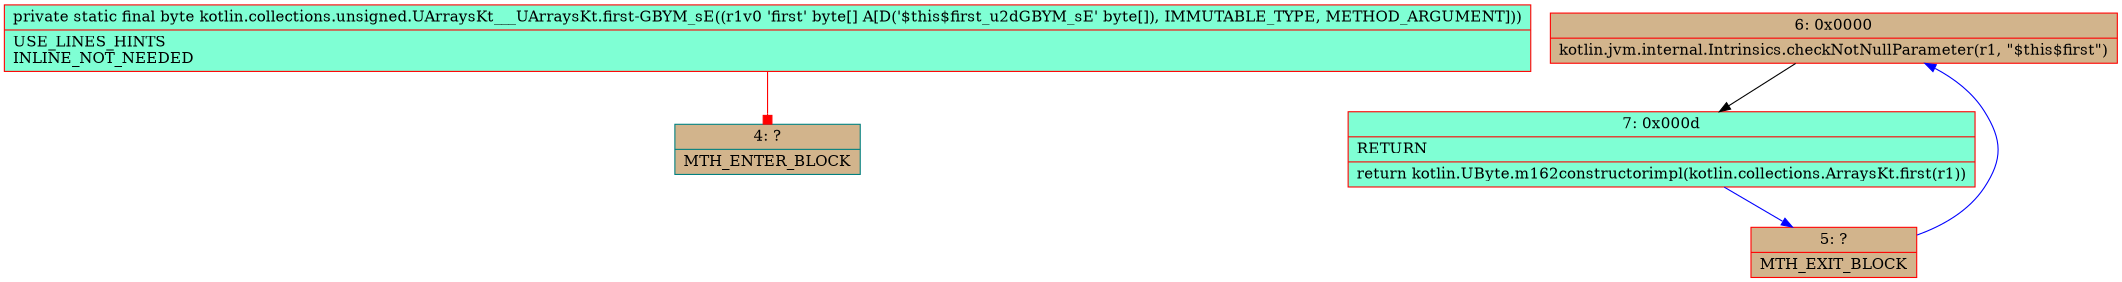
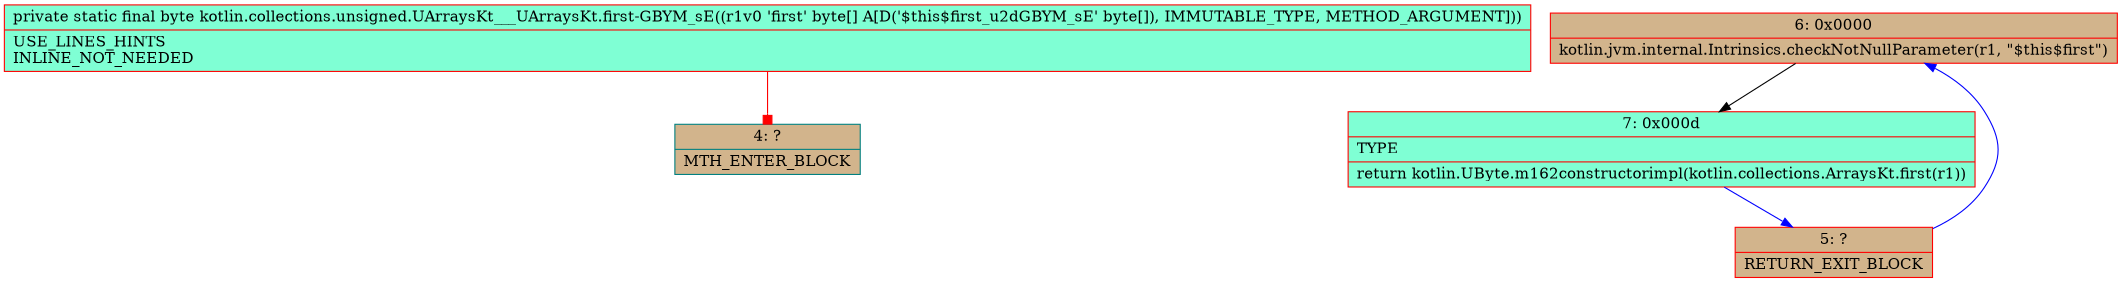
  digraph {
    node [color=red fillcolor=tan shape=record style=filled]
    edge [arrowhead=normal color=blue]
    n1 [color=teal label="{4\:\ ?|MTH_ENTER_BLOCK\l}"]
    n2 [label="{6\:\ 0x0000|kotlin.jvm.internal.Intrinsics.checkNotNullParameter(r1, \"$this$first\")\l}"]
-   n3 [fillcolor=aquamarine label="{7\:\ 0x000d|RETURN\l|return kotlin.UByte.m162constructorimpl(kotlin.collections.ArraysKt.first(r1))\l}"]
-   n4 [label="{5\:\ ?|MTH_EXIT_BLOCK\l}"]
+   n3 [fillcolor=aquamarine label="{7\:\ 0x000d|TYPE\l|return kotlin.UByte.m162constructorimpl(kotlin.collections.ArraysKt.first(r1))\l}"]
+   n4 [label="{5\:\ ?|RETURN_EXIT_BLOCK\l}"]
    n5 [fillcolor=aquamarine label="{private static final byte kotlin.collections.unsigned.UArraysKt___UArraysKt.first\-GBYM_sE((r1v0 'first' byte[] A[D('$this$first_u2dGBYM_sE' byte[]), IMMUTABLE_TYPE, METHOD_ARGUMENT]))  | USE_LINES_HINTS\lINLINE_NOT_NEEDED\l}"]
    n2 -> n3 [color=black]
    n3 -> n4
    n4 -> n2
    n5 -> n1 [arrowhead=box color=red]
  }
